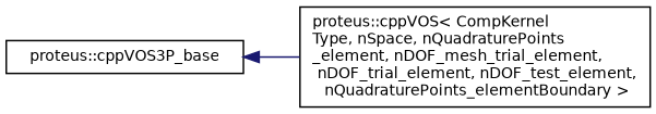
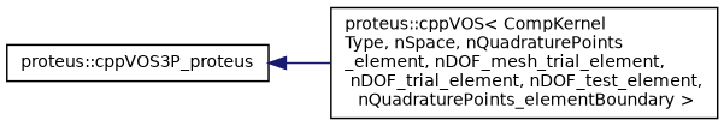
  digraph {
    rankdir=LR
    node [color=black fillcolor=white fontname=Helvetica fontsize=10 shape=record style=filled]
-   n1 [height=0.2 label="proteus::cppVOS3P_base" width=0.4]
+   n1 [height=0.2 label="proteus::cppVOS3P_proteus" width=0.4]
    n2 [height=0.2 label="proteus::cppVOS\< CompKernel\lType, nSpace, nQuadraturePoints\l_element, nDOF_mesh_trial_element,\l nDOF_trial_element, nDOF_test_element,\l nQuadraturePoints_elementBoundary \>" width=0.4]
    n1 -> n2 [color=midnightblue dir=back fontname=Helvetica fontsize=10 labelfontname=Helvetica labelfontsize=10 style=solid]
  }
